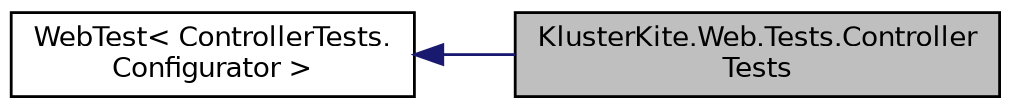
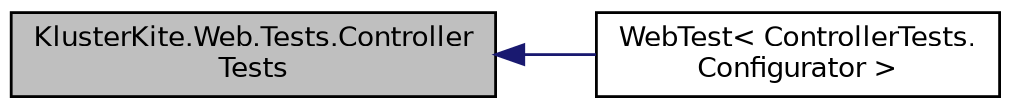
  digraph {
    rankdir=LR
    node [color=black fontname=Helvetica fontsize=10 shape=record style=filled]
    n1 [fillcolor=grey75 fontcolor=black height=0.2 label="KlusterKite.Web.Tests.Controller\lTests" width=0.4]
    n2 [fillcolor=white height=0.2 label="WebTest\< ControllerTests.\lConfigurator \>" width=0.4]
-   n2 -> n1 [color=midnightblue dir=back fontname=Helvetica fontsize=10 labelfontname=Helvetica labelfontsize=10 style=solid]
+   n1 -> n2 [color=midnightblue dir=back fontname=Helvetica fontsize=10 labelfontname=Helvetica labelfontsize=10 style=solid]
  }
